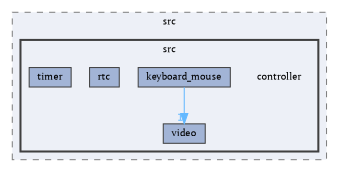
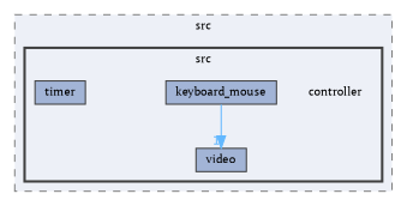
  digraph {
    compound=true
    fontname="PT Serif"
    node [fontname="PT Serif" fontsize=10 shape=box color=grey25 fillcolor="#a2b4d6" style=filled]
    n1 [height=0.2 label=controller shape=plaintext width=0.4 color="" fillcolor="" style=""]
    n2 [height=0.2 label=keyboard_mouse width=0.4]
-   n3 [height=0.2 label=rtc width=0.4]
    n4 [height=0.2 label=timer width=0.4]
    n5 [height=0.2 label=video width=0.4]
    subgraph cluster_1 {
      bgcolor="#edf0f7"
      fontsize=10
      label=src
      pencolor=grey50
      style="filled,dashed"
      subgraph cluster_2 {
        bgcolor="#edf0f7"
        fontsize=10
        pencolor=grey25
        style="filled,bold"
        n1
        n2
-       n3
        n4
        n5
      }
    }
    n2 -> n5 [color=steelblue1 fontcolor=steelblue1 fontname="PT Serif" fontsize=10 headlabel=1 labeldistance=1.5 labelfontname=Helvetica labelfontsize=10]
  }
